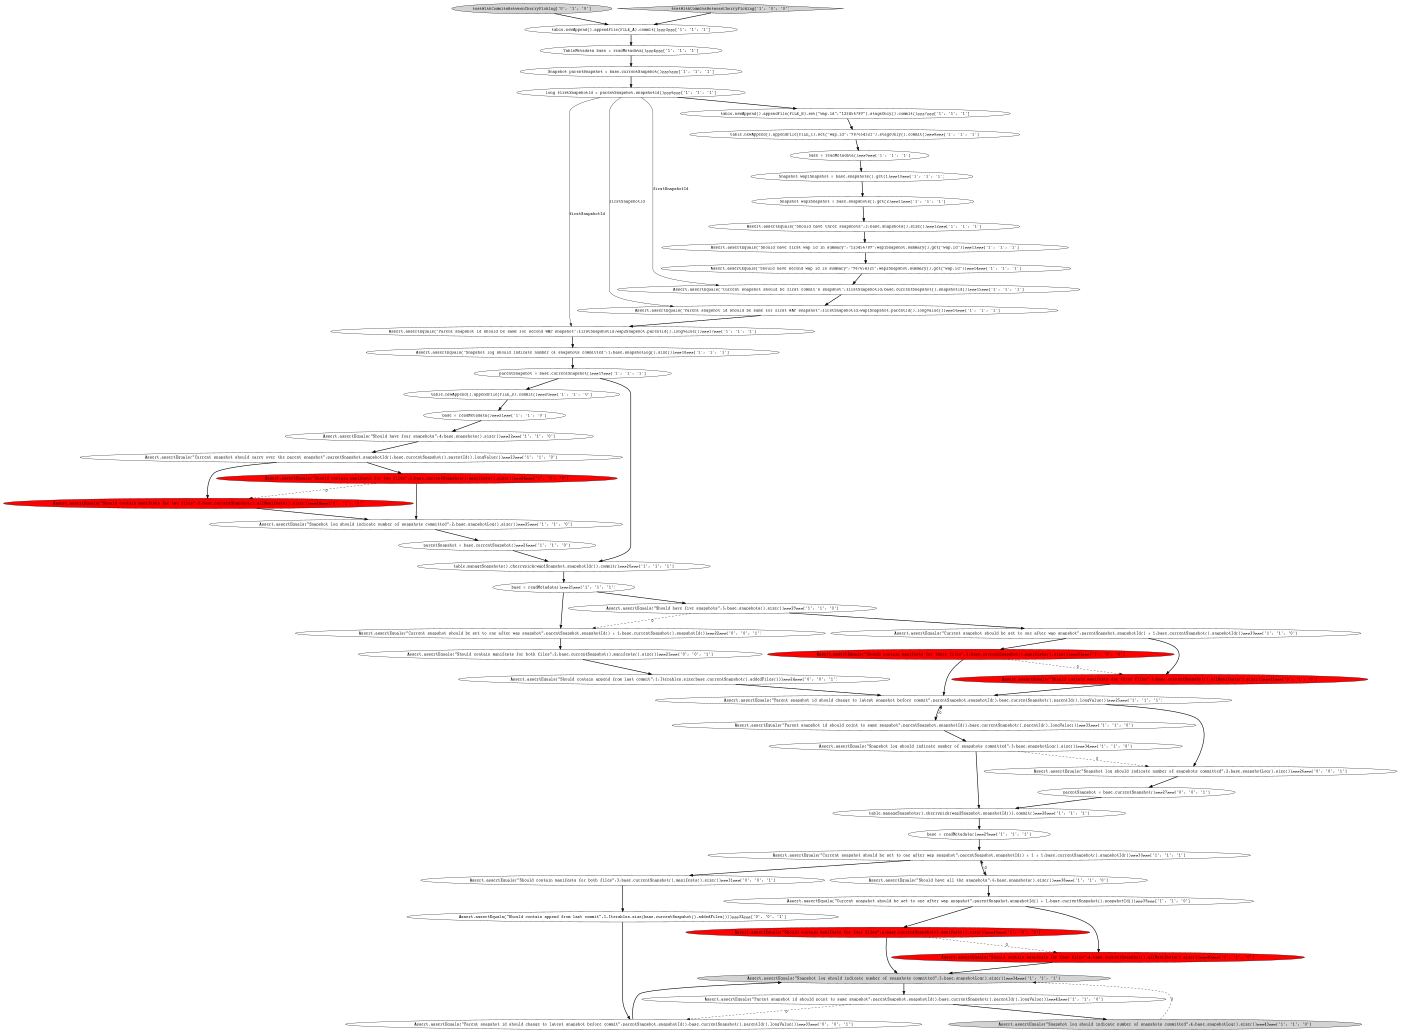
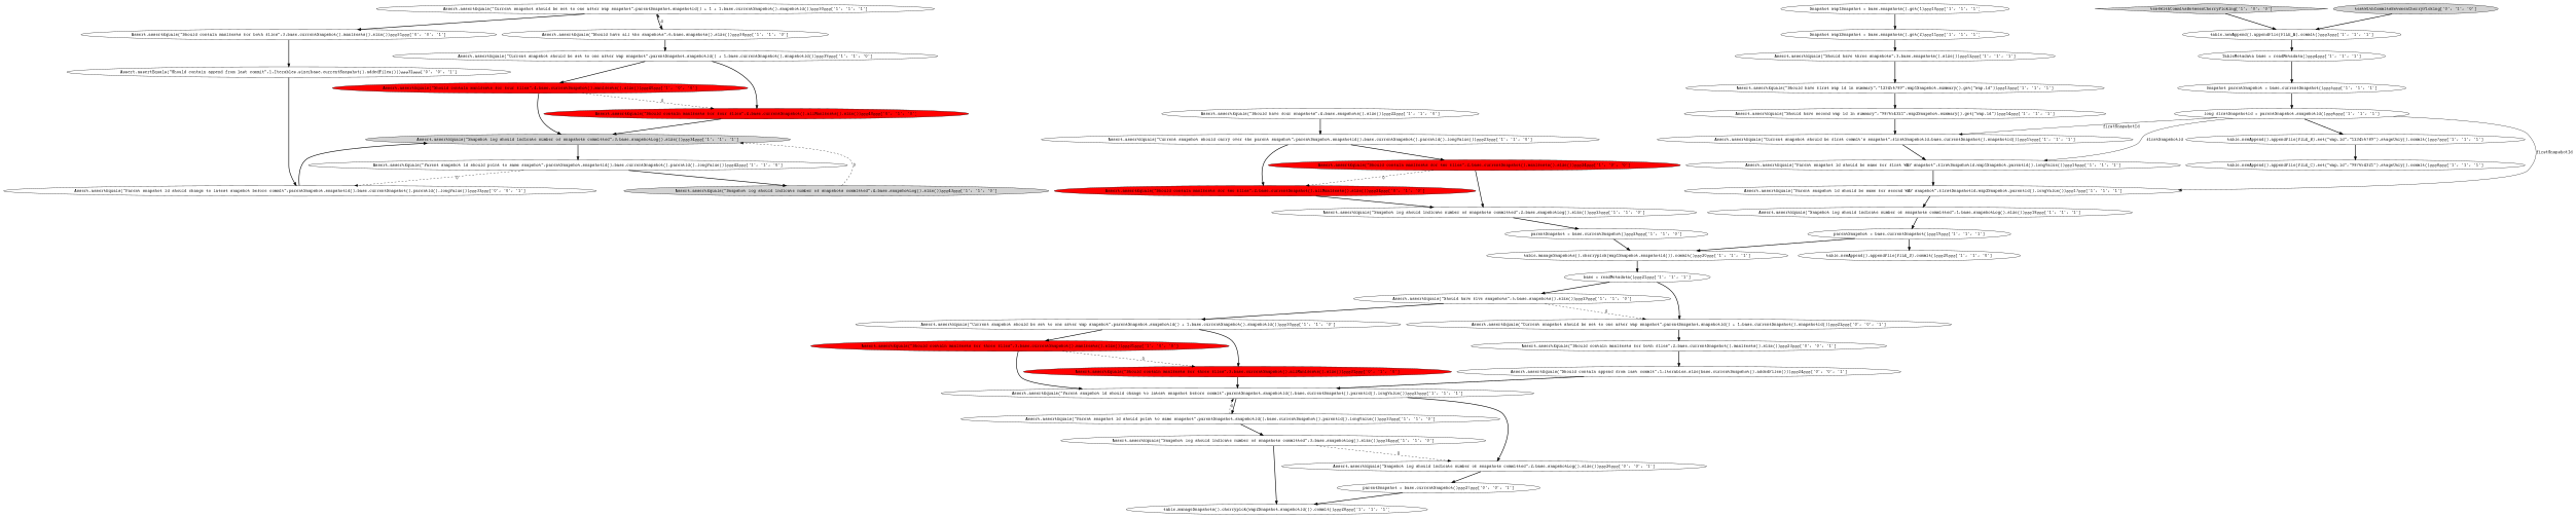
  digraph {
    fontname="Courier Prime"
    node [fillcolor=white fontname="Courier Prime" shape=ellipse style=filled]
    edge [fontname="Courier Prime" style=bold]
    n1 [label="Assert.assertEquals(\"Current snapshot should be set to one after wap snapshot\",parentSnapshot.snapshotId() + 1,base.currentSnapshot().snapshotId())@@@39@@@['1', '1', '0']"]
    n2 [fillcolor=red label="Assert.assertEquals(\"Should contain manifests for four files\",4,base.currentSnapshot().manifests().size())@@@40@@@['1', '0', '0']"]
    n3 [fillcolor=red label="Assert.assertEquals(\"Should contain manifests for four files\",4,base.currentSnapshot().allManifests().size())@@@40@@@['0', '1', '0']"]
    n4 [fillcolor=lightgray label="Assert.assertEquals(\"Snapshot log should indicate number of snapshots committed\",3,base.snapshotLog().size())@@@34@@@['1', '1', '1']"]
-   n5 [label="base = readMetadata()@@@21@@@['1', '1', '0']"]
    n6 [label="Assert.assertEquals(\"Should have four snapshots\",4,base.snapshots().size())@@@22@@@['1', '1', '0']"]
    n7 [label="Assert.assertEquals(\"Current snapshot should carry over the parent snapshot\",parentSnapshot.snapshotId(),base.currentSnapshot().parentId().longValue())@@@23@@@['1', '1', '0']"]
    n8 [label="TableMetadata base = readMetadata()@@@4@@@['1', '1', '1']"]
    n9 [label="Snapshot parentSnapshot = base.currentSnapshot()@@@5@@@['1', '1', '1']"]
    n10 [label="long firstSnapshotId = parentSnapshot.snapshotId()@@@6@@@['1', '1', '1']"]
    n11 [label="Assert.assertEquals(\"Should contain manifests for both files\",3,base.currentSnapshot().manifests().size())@@@31@@@['0', '0', '1']"]
    n12 [label="Assert.assertEquals(\"Should contain append from last commit\",1,Iterables.size(base.currentSnapshot().addedFiles()))@@@32@@@['0', '0', '1']"]
    n13 [label="Assert.assertEquals(\"Parent snapshot id should change to latest snapshot before commit\",parentSnapshot.snapshotId(),base.currentSnapshot().parentId().longValue())@@@33@@@['0', '0', '1']"]
    n14 [label="Assert.assertEquals(\"Should have first wap id in summary\",\"123456789\",wap1Snapshot.summary().get(\"wap.id\"))@@@13@@@['1', '1', '1']"]
    n15 [label="Assert.assertEquals(\"Should have second wap id in summary\",\"987654321\",wap2Snapshot.summary().get(\"wap.id\"))@@@14@@@['1', '1', '1']"]
    n16 [label="Assert.assertEquals(\"Current snapshot should be first commit's snapshot\",firstSnapshotId,base.currentSnapshot().snapshotId())@@@15@@@['1', '1', '1']"]
    n17 [fillcolor=lightgray label="testWithCommitsBetweenCherryPicking['0', '1', '0']"]
    n18 [label="table.newAppend().appendFile(FILE_A).commit()@@@3@@@['1', '1', '1']"]
    n19 [fillcolor=red label="Assert.assertEquals(\"Should contain manifests for two files\",2,base.currentSnapshot().allManifests().size())@@@24@@@['0', '1', '0']"]
    n20 [fillcolor=red label="Assert.assertEquals(\"Should contain manifests for two files\",2,base.currentSnapshot().manifests().size())@@@24@@@['1', '0', '0']"]
    n21 [label="Assert.assertEquals(\"Snapshot log should indicate number of snapshots committed\",2,base.snapshotLog().size())@@@25@@@['1', '1', '0']"]
    n22 [label="parentSnapshot = base.currentSnapshot()@@@26@@@['1', '1', '0']"]
    n23 [label="Assert.assertEquals(\"Should have all the snapshots\",6,base.snapshots().size())@@@38@@@['1', '1', '0']"]
    n24 [label="Assert.assertEquals(\"Current snapshot should be set to one after wap snapshot\",parentSnapshot.snapshotId() + 1 + 1,base.currentSnapshot().snapshotId())@@@30@@@['1', '1', '1']"]
    n25 [label="Assert.assertEquals(\"Parent snapshot id should be same for first WAP snapshot\",firstSnapshotId,wap1Snapshot.parentId().longValue())@@@16@@@['1', '1', '1']"]
    n26 [label="Assert.assertEquals(\"Parent snapshot id should be same for second WAP snapshot\",firstSnapshotId,wap2Snapshot.parentId().longValue())@@@17@@@['1', '1', '1']"]
    n27 [label="Assert.assertEquals(\"Parent snapshot id should change to latest snapshot before commit\",parentSnapshot.snapshotId(),base.currentSnapshot().parentId().longValue())@@@25@@@['1', '1', '1']"]
    n28 [label="Assert.assertEquals(\"Parent snapshot id should point to same snapshot\",parentSnapshot.snapshotId(),base.currentSnapshot().parentId().longValue())@@@33@@@['1', '1', '0']"]
    n29 [label="Assert.assertEquals(\"Snapshot log should indicate number of snapshots committed\",2,base.snapshotLog().size())@@@26@@@['0', '0', '1']"]
    n30 [label="Assert.assertEquals(\"Snapshot log should indicate number of snapshots committed\",3,base.snapshotLog().size())@@@34@@@['1', '1', '0']"]
    n31 [label="parentSnapshot = base.currentSnapshot()@@@27@@@['0', '0', '1']"]
    n32 [label="Assert.assertEquals(\"Parent snapshot id should point to same snapshot\",parentSnapshot.snapshotId(),base.currentSnapshot().parentId().longValue())@@@42@@@['1', '1', '0']"]
    n33 [fillcolor=lightgray label="Assert.assertEquals(\"Snapshot log should indicate number of snapshots committed\",4,base.snapshotLog().size())@@@43@@@['1', '1', '0']"]
    n34 [label="table.manageSnapshots().cherrypick(wap2Snapshot.snapshotId()).commit()@@@28@@@['1', '1', '1']"]
    n35 [label="Assert.assertEquals(\"Should contain manifests for both files\",2,base.currentSnapshot().manifests().size())@@@23@@@['0', '0', '1']"]
    n36 [label="Assert.assertEquals(\"Should contain append from last commit\",1,Iterables.size(base.currentSnapshot().addedFiles()))@@@24@@@['0', '0', '1']"]
    n37 [label="table.manageSnapshots().cherrypick(wap1Snapshot.snapshotId()).commit()@@@20@@@['1', '1', '1']"]
    n38 [label="base = readMetadata()@@@21@@@['1', '1', '1']"]
    n39 [label="parentSnapshot = base.currentSnapshot()@@@19@@@['1', '1', '1']"]
    n40 [label="table.newAppend().appendFile(FILE_D).commit()@@@20@@@['1', '1', '0']"]
    n41 [fillcolor=lightgray label="testWithCommitsBetweenCherryPicking['1', '0', '0']" shape=diamond]
-   n42 [label="base = readMetadata()@@@9@@@['1', '1', '1']"]
    n43 [label="Snapshot wap1Snapshot = base.snapshots().get(1)@@@10@@@['1', '1', '1']"]
    n44 [label="Snapshot wap2Snapshot = base.snapshots().get(2)@@@11@@@['1', '1', '1']"]
    n45 [label="Assert.assertEquals(\"Should have five snapshots\",5,base.snapshots().size())@@@29@@@['1', '1', '0']"]
    n46 [label="Assert.assertEquals(\"Current snapshot should be set to one after wap snapshot\",parentSnapshot.snapshotId() + 1,base.currentSnapshot().snapshotId())@@@22@@@['0', '0', '1']"]
    n47 [label="Assert.assertEquals(\"Current snapshot should be set to one after wap snapshot\",parentSnapshot.snapshotId() + 1,base.currentSnapshot().snapshotId())@@@30@@@['1', '1', '0']"]
    n48 [fillcolor=red label="Assert.assertEquals(\"Should contain manifests for three files\",3,base.currentSnapshot().manifests().size())@@@31@@@['1', '0', '0']"]
    n49 [fillcolor=red label="Assert.assertEquals(\"Should contain manifests for three files\",3,base.currentSnapshot().allManifests().size())@@@31@@@['0', '1', '0']"]
    n50 [label="Assert.assertEquals(\"Should have three snapshots\",3,base.snapshots().size())@@@12@@@['1', '1', '1']"]
    n51 [label="table.newAppend().appendFile(FILE_B).set(\"wap.id\",\"123456789\").stageOnly().commit()@@@7@@@['1', '1', '1']"]
    n52 [label="table.newAppend().appendFile(FILE_C).set(\"wap.id\",\"987654321\").stageOnly().commit()@@@8@@@['1', '1', '1']"]
-   n53 [label="base = readMetadata()@@@29@@@['1', '1', '1']"]
    n54 [label="Assert.assertEquals(\"Snapshot log should indicate number of snapshots committed\",1,base.snapshotLog().size())@@@18@@@['1', '1', '1']"]
    n1 -> n2
    n1 -> n3
    n2 -> n3 [label=0 style=dashed]
    n2 -> n4
    n3 -> n4
    n4 -> n32
-   n5 -> n6
    n6 -> n7
    n7 -> n19
    n7 -> n20
    n8 -> n9
    n9 -> n10
    n10 -> n16 [label=firstSnapshotId style=solid]
    n10 -> n25 [label=firstSnapshotId style=solid]
    n10 -> n26 [label=firstSnapshotId style=solid]
    n10 -> n51
    n11 -> n12
    n12 -> n13
    n13 -> n4
    n14 -> n15
    n15 -> n16
    n16 -> n25
    n17 -> n18
    n18 -> n8
    n19 -> n21
    n20 -> n19 [label=0 style=dashed]
    n20 -> n21
    n21 -> n22
    n22 -> n37
    n23 -> n1
    n23 -> n24 [label=0 style=dashed]
    n24 -> n11
    n24 -> n23
    n25 -> n26
    n26 -> n54
    n27 -> n28
    n27 -> n29
    n28 -> n27 [label=0 style=dashed]
    n28 -> n30
    n29 -> n31
    n30 -> n29 [label=0 style=dashed]
    n30 -> n34
    n31 -> n34
    n32 -> n13 [label=0 style=dashed]
    n32 -> n33
    n33 -> n4 [label=0 style=dashed]
-   n34 -> n53
    n35 -> n36
    n36 -> n27
    n37 -> n38
    n38 -> n45
    n38 -> n46
    n39 -> n37
    n39 -> n40
-   n40 -> n5
    n41 -> n18
-   n42 -> n43
    n43 -> n44
    n44 -> n50
    n45 -> n46 [label=0 style=dashed]
    n45 -> n47
    n46 -> n35
    n47 -> n48
    n47 -> n49
    n48 -> n27
    n48 -> n49 [label=0 style=dashed]
    n49 -> n27
    n50 -> n14
    n51 -> n52
-   n52 -> n42
-   n53 -> n24
    n54 -> n39
  }
